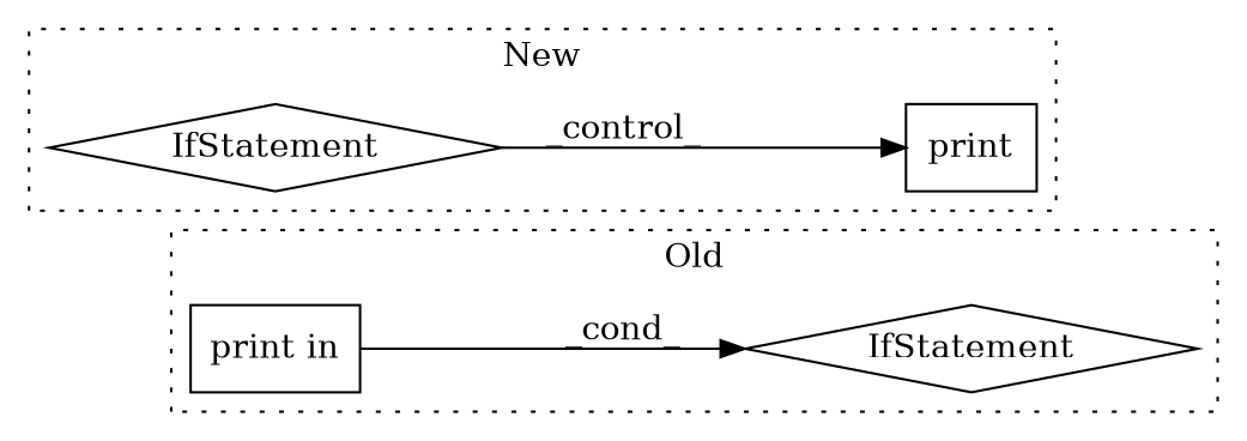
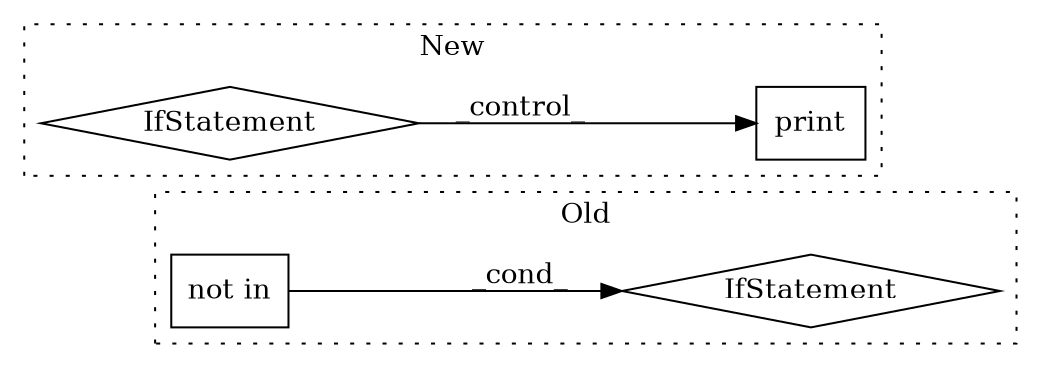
  digraph {
    rankdir=LR
    node [a=25 shape=box]
-   n1 [a=108 l=46 label="print in" s=2951]
+   n1 [a=108 l=46 label="not in" s=2951]
    n2 [l="17,2" label=IfStatement s="2934,2997" shape=diamond]
    n3 [a=32 l="6,1" label=print s="3347,3459"]
    n4 [l="4,2" label=IfStatement s="3324,3335" shape=diamond]
    subgraph cluster_1 {
      label=Old
      style=dotted
      n1
      n2
    }
    subgraph cluster_2 {
      label=New
      style=dotted
      n3
      n4
    }
    n1 -> n2 [label=_cond_]
    n4 -> n3 [label=_control_]
  }
